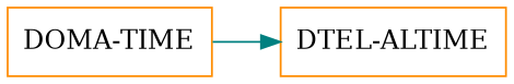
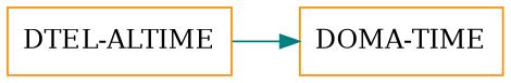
  digraph {
    rankdir=LR
    node [color=darkorange shape=box]
    "DTEL-ALTIME"
    "DOMA-TIME"
-   "DOMA-TIME" -> "DTEL-ALTIME" [color=teal style=solid]
+   "DTEL-ALTIME" -> "DOMA-TIME" [color=teal style=solid]
  }
